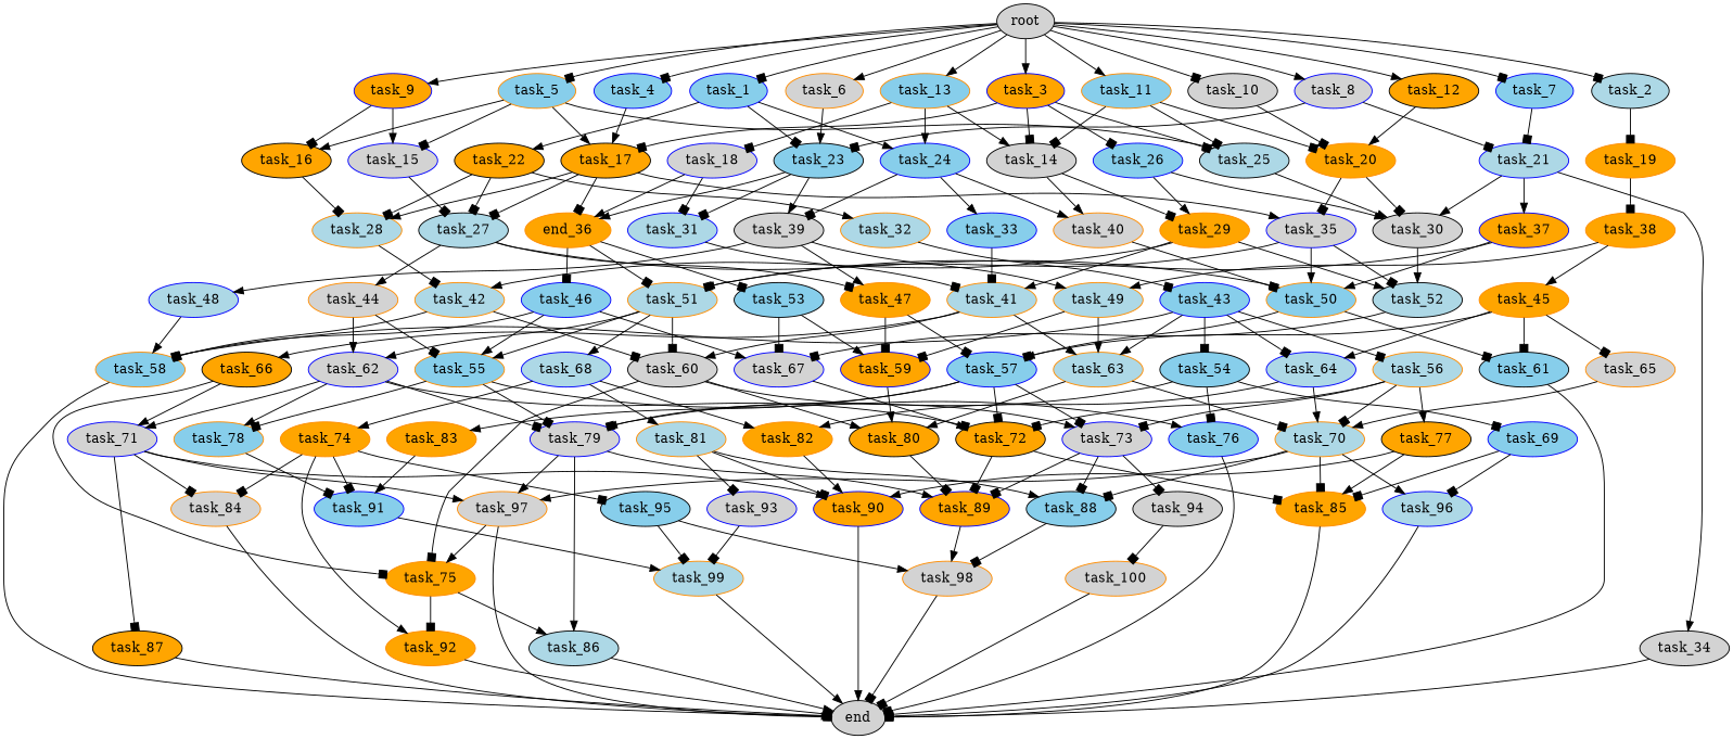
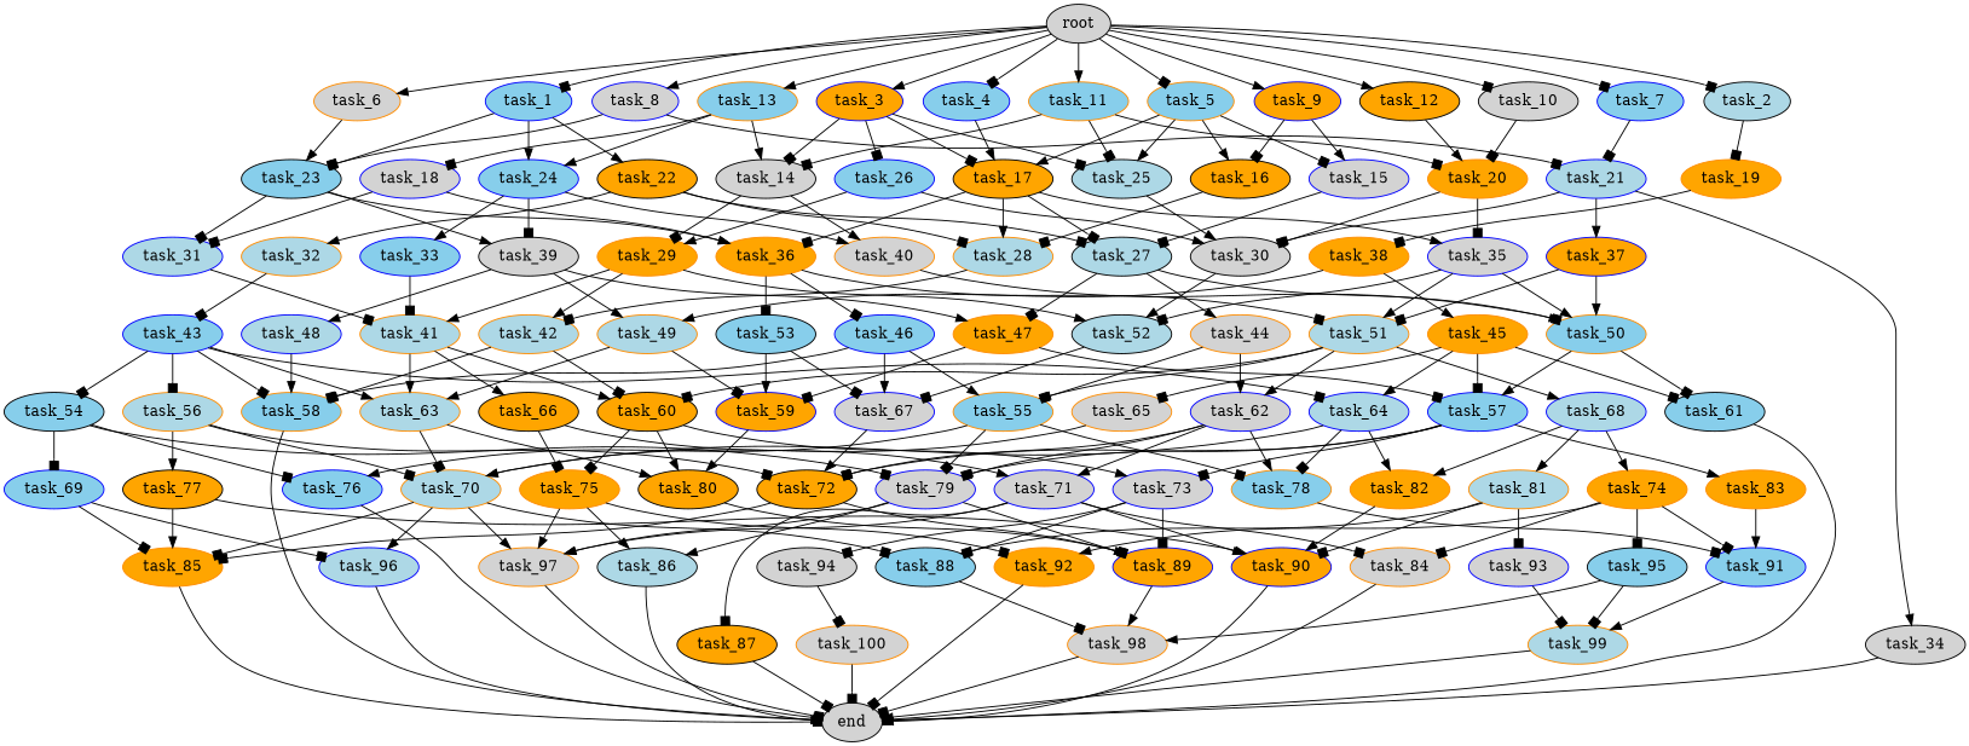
  digraph {
    node [color=darkorange fillcolor=orange style=filled]
    edge [arrowhead=box]
    task_66 [color=black]
    task_71 [color=blue fillcolor=lightgrey]
    task_75
    task_87 [color=black]
    task_84 [fillcolor=lightgrey]
    task_90 [color=blue]
    task_97 [fillcolor=lightgrey]
    task_86 [color=black fillcolor=lightblue]
    task_92
    end [color=black fillcolor=lightgrey]
    task_79 [color=blue fillcolor=lightgrey]
    task_89 [color=blue]
    task_98 [fillcolor=lightgrey]
    task_27 [color=black fillcolor=lightblue]
    task_44 [fillcolor=lightgrey]
    task_47
    task_50 [fillcolor=skyblue]
    task_62 [color=blue fillcolor=lightgrey]
    task_55 [fillcolor=skyblue]
    task_57 [color=blue fillcolor=skyblue]
    task_59 [color=blue]
    task_61 [color=black fillcolor=skyblue]
    task_34 [color=black fillcolor=lightgrey]
    task_69 [color=blue fillcolor=skyblue]
    task_96 [color=blue fillcolor=lightblue]
    task_85
    task_63 [fillcolor=lightblue]
    task_70 [fillcolor=lightblue]
    task_80 [color=black]
    task_88 [color=black fillcolor=skyblue]
    task_26 [color=blue fillcolor=skyblue]
    task_29
    task_30 [color=black fillcolor=lightgrey]
    task_41 [fillcolor=lightblue]
    task_42 [fillcolor=lightblue]
    task_52 [color=black fillcolor=lightblue]
    task_25 [color=black fillcolor=lightblue]
    task_72 [color=black]
    task_78 [fillcolor=skyblue]
    task_76 [color=blue fillcolor=skyblue]
    task_19
    task_38
    task_45
    task_49 [fillcolor=lightblue]
    task_73 [color=blue fillcolor=lightgrey]
    task_83
    task_94 [color=black fillcolor=lightgrey]
    task_91 [color=blue fillcolor=skyblue]
-   task_60 [color=black fillcolor=lightgrey]
+   task_60 [color=black]
    task_58 [fillcolor=skyblue]
    task_67 [color=blue fillcolor=lightgrey]
    task_20
    task_35 [color=blue fillcolor=lightgrey]
    task_51 [fillcolor=lightblue]
    task_56 [fillcolor=lightblue]
    task_77 [color=black]
    task_15 [color=blue fillcolor=lightgrey]
    task_100 [fillcolor=lightgrey]
    task_16 [color=black]
    task_28 [fillcolor=lightblue]
    task_99 [fillcolor=lightblue]
    task_82
    task_65 [fillcolor=lightgrey]
    task_10 [color=black fillcolor=lightgrey]
    task_23 [color=black fillcolor=skyblue]
-   task_36 [label=end_36]
+   task_36
    task_39 [color=black fillcolor=lightgrey]
    task_31 [color=blue fillcolor=lightblue]
    task_46 [color=blue fillcolor=skyblue]
    task_53 [color=black fillcolor=skyblue]
    task_48 [color=blue fillcolor=lightblue]
    task_64 [color=blue fillcolor=lightblue]
    task_32 [fillcolor=lightblue]
    task_43 [color=blue fillcolor=skyblue]
    task_54 [color=black fillcolor=skyblue]
    task_4 [color=blue fillcolor=skyblue]
    task_17 [color=black]
    task_9 [color=blue]
    task_14 [color=black fillcolor=lightgrey]
    task_40 [fillcolor=lightgrey]
    task_12 [color=black]
    task_68 [color=blue fillcolor=lightblue]
    task_24 [color=blue fillcolor=skyblue]
    task_33 [color=blue fillcolor=skyblue]
    task_18 [color=blue fillcolor=lightgrey]
    task_95 [color=black fillcolor=skyblue]
    task_11 [fillcolor=skyblue]
    task_6 [fillcolor=lightgrey]
    task_22 [color=black]
    task_93 [color=blue fillcolor=lightgrey]
    root [color=black fillcolor=lightgrey]
    task_1 [color=blue fillcolor=skyblue]
    task_13 [fillcolor=skyblue]
    task_2 [color=black fillcolor=lightblue]
    task_5 [fillcolor=skyblue]
    task_7 [color=blue fillcolor=skyblue]
    task_3 [color=blue]
    task_8 [color=blue fillcolor=lightgrey]
    task_21 [color=blue fillcolor=lightblue]
    task_81 [fillcolor=lightblue]
    task_74
    task_37 [color=blue]
    task_66 -> task_71 [arrowhead=normal]
    task_66 -> task_75
    task_71 -> task_87
    task_71 -> task_84
    task_71 -> task_90 [arrowhead=normal]
    task_71 -> task_97 [arrowhead=normal]
-   task_97 -> task_75 [arrowhead=normal]
+   task_75 -> task_97 [arrowhead=normal]
    task_75 -> task_86 [arrowhead=normal]
    task_75 -> task_92
    task_87 -> end
    task_84 -> end
    task_90 -> end [arrowhead=normal]
    task_97 -> end
    task_86 -> end [arrowhead=normal]
    task_92 -> end
    task_79 -> task_97 [arrowhead=normal]
    task_79 -> task_86 [arrowhead=normal]
    task_79 -> task_89 [arrowhead=normal]
    task_89 -> task_98 [arrowhead=normal]
    task_98 -> end
    task_27 -> task_44 [arrowhead=normal]
    task_27 -> task_47
    task_27 -> task_50 [arrowhead=normal]
    task_44 -> task_62 [arrowhead=normal]
    task_44 -> task_55
    task_47 -> task_57
    task_47 -> task_59
    task_50 -> task_57 [arrowhead=normal]
    task_50 -> task_61
    task_62 -> task_71 [arrowhead=normal]
    task_62 -> task_79
    task_62 -> task_72
    task_62 -> task_78 [arrowhead=normal]
    task_55 -> task_79
    task_55 -> task_78
    task_55 -> task_76 [arrowhead=normal]
    task_57 -> task_79 [arrowhead=normal]
    task_57 -> task_72
    task_57 -> task_73
    task_57 -> task_83 [arrowhead=normal]
    task_59 -> task_80 [arrowhead=normal]
    task_61 -> end
    task_34 -> end
    task_69 -> task_96
    task_69 -> task_85
    task_96 -> end
    task_85 -> end
    task_63 -> task_70
    task_63 -> task_80 [arrowhead=normal]
    task_70 -> task_97 [arrowhead=normal]
    task_70 -> task_96 [arrowhead=normal]
    task_70 -> task_85
    task_70 -> task_88
    task_80 -> task_89
    task_88 -> task_98
    task_26 -> task_29 [arrowhead=normal]
    task_26 -> task_30 [arrowhead=normal]
    task_29 -> task_41 [arrowhead=normal]
    task_29 -> task_42 [arrowhead=normal]
    task_29 -> task_52 [arrowhead=normal]
    task_30 -> task_52 [arrowhead=normal]
    task_41 -> task_66 [arrowhead=normal]
    task_41 -> task_63 [arrowhead=normal]
    task_41 -> task_60 [arrowhead=normal]
    task_42 -> task_60
    task_42 -> task_58
    task_52 -> task_67
    task_25 -> task_30 [arrowhead=normal]
    task_72 -> task_89
    task_72 -> task_85
    task_78 -> task_91
    task_76 -> end
    task_19 -> task_38
    task_38 -> task_45 [arrowhead=normal]
    task_38 -> task_49 [arrowhead=normal]
    task_45 -> task_57
    task_45 -> task_61
    task_45 -> task_65
    task_45 -> task_64 [arrowhead=normal]
    task_49 -> task_59
    task_49 -> task_63 [arrowhead=normal]
    task_73 -> task_89
    task_73 -> task_88
    task_73 -> task_94
    task_83 -> task_91 [arrowhead=normal]
    task_94 -> task_100
    task_91 -> task_99 [arrowhead=normal]
    task_60 -> task_75
    task_60 -> task_80 [arrowhead=normal]
    task_60 -> task_73 [arrowhead=normal]
    task_58 -> end [arrowhead=normal]
    task_67 -> task_72 [arrowhead=normal]
    task_20 -> task_30
    task_20 -> task_35
    task_35 -> task_50 [arrowhead=normal]
    task_35 -> task_52
    task_35 -> task_51 [arrowhead=normal]
    task_51 -> task_62 [arrowhead=normal]
    task_51 -> task_55 [arrowhead=normal]
    task_51 -> task_60
    task_51 -> task_68 [arrowhead=normal]
    task_56 -> task_70
    task_56 -> task_72
-   task_56 -> task_73
    task_56 -> task_77 [arrowhead=normal]
    task_77 -> task_90 [arrowhead=normal]
    task_77 -> task_85 [arrowhead=normal]
    task_15 -> task_27
    task_100 -> end
    task_16 -> task_28
    task_28 -> task_42
    task_99 -> end [arrowhead=normal]
    task_82 -> task_90 [arrowhead=normal]
    task_65 -> task_70 [arrowhead=normal]
    task_10 -> task_20
    task_23 -> task_36 [arrowhead=normal]
    task_23 -> task_39 [arrowhead=normal]
    task_23 -> task_31
    task_36 -> task_51
    task_36 -> task_46
    task_36 -> task_53
    task_39 -> task_47 [arrowhead=normal]
    task_39 -> task_49 [arrowhead=normal]
    task_39 -> task_48 [arrowhead=normal]
    task_31 -> task_41
    task_46 -> task_55 [arrowhead=normal]
    task_46 -> task_58
    task_46 -> task_67 [arrowhead=normal]
    task_53 -> task_59 [arrowhead=normal]
    task_53 -> task_67
    task_48 -> task_58 [arrowhead=normal]
    task_64 -> task_70 [arrowhead=normal]
+   task_64 -> task_78
    task_64 -> task_82 [arrowhead=normal]
    task_32 -> task_43
    task_43 -> task_63 [arrowhead=normal]
    task_43 -> task_58
    task_43 -> task_56
    task_43 -> task_64
    task_43 -> task_54
    task_54 -> task_79
    task_54 -> task_69
    task_54 -> task_76
    task_4 -> task_17 [arrowhead=normal]
    task_17 -> task_27
    task_17 -> task_35 [arrowhead=normal]
    task_17 -> task_28 [arrowhead=normal]
    task_17 -> task_36
    task_9 -> task_15 [arrowhead=normal]
    task_9 -> task_16
    task_14 -> task_29
    task_14 -> task_40 [arrowhead=normal]
    task_40 -> task_50
    task_12 -> task_20 [arrowhead=normal]
    task_68 -> task_82 [arrowhead=normal]
    task_68 -> task_81 [arrowhead=normal]
    task_68 -> task_74 [arrowhead=normal]
    task_24 -> task_39
    task_24 -> task_40 [arrowhead=normal]
    task_24 -> task_33 [arrowhead=normal]
    task_33 -> task_41
    task_18 -> task_36 [arrowhead=normal]
    task_18 -> task_31
    task_95 -> task_98 [arrowhead=normal]
    task_95 -> task_99
    task_11 -> task_25
    task_11 -> task_20
    task_11 -> task_14
    task_6 -> task_23 [arrowhead=normal]
    task_22 -> task_27
    task_22 -> task_28
    task_22 -> task_32 [arrowhead=normal]
    task_93 -> task_99
    root -> task_10
    root -> task_4
    root -> task_9 [arrowhead=normal]
    root -> task_12 [arrowhead=normal]
    root -> task_11 [arrowhead=normal]
    root -> task_6 [arrowhead=normal]
    root -> task_1
    root -> task_13 [arrowhead=normal]
    root -> task_2
    root -> task_5
    root -> task_7
    root -> task_3 [arrowhead=normal]
    root -> task_8 [arrowhead=normal]
    task_1 -> task_23
    task_1 -> task_24 [arrowhead=normal]
    task_1 -> task_22 [arrowhead=normal]
    task_13 -> task_14 [arrowhead=normal]
    task_13 -> task_24 [arrowhead=normal]
    task_13 -> task_18
    task_2 -> task_19
    task_5 -> task_25 [arrowhead=normal]
    task_5 -> task_15
    task_5 -> task_16 [arrowhead=normal]
    task_5 -> task_17 [arrowhead=normal]
    task_7 -> task_21
    task_3 -> task_26
    task_3 -> task_25
    task_3 -> task_17
    task_3 -> task_14
    task_8 -> task_23
    task_8 -> task_21
    task_21 -> task_34 [arrowhead=normal]
    task_21 -> task_30 [arrowhead=normal]
    task_21 -> task_37 [arrowhead=normal]
    task_81 -> task_90
    task_81 -> task_88 [arrowhead=normal]
    task_81 -> task_93
    task_74 -> task_84
    task_74 -> task_92 [arrowhead=normal]
    task_74 -> task_91
    task_74 -> task_95
    task_37 -> task_50 [arrowhead=normal]
    task_37 -> task_51
  }
